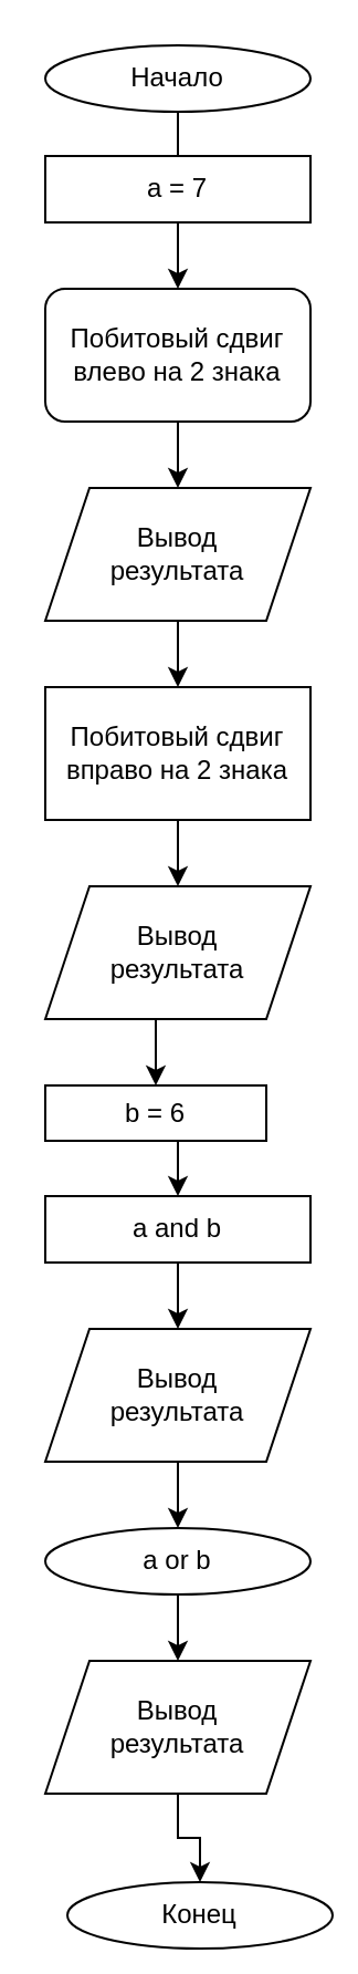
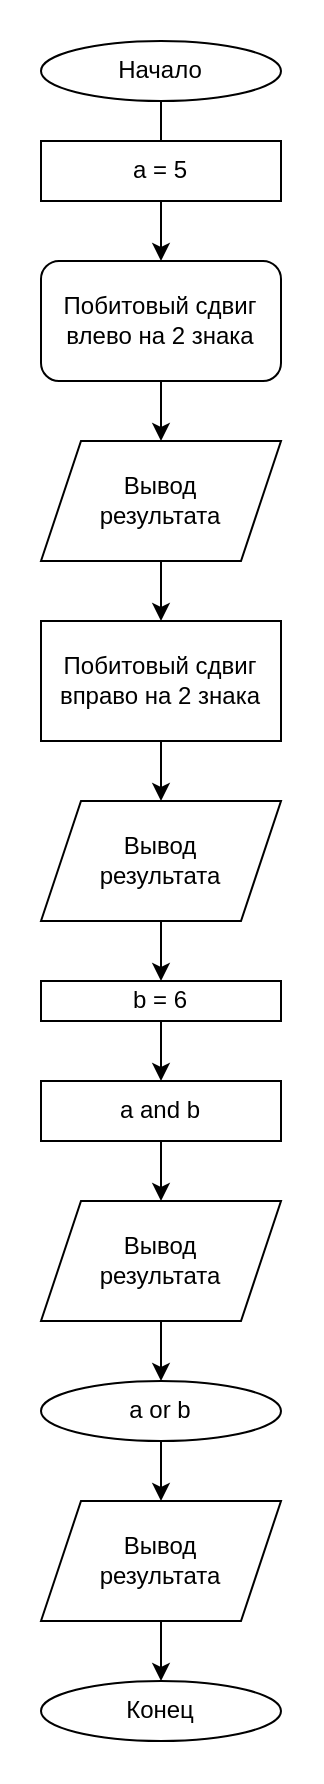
  <mxCell id="0" />
  <mxCell id="1" parent="0" />
  <mxCell id="2" style="edgeStyle=orthogonalEdgeStyle;rounded=0;orthogonalLoop=1;jettySize=auto;html=1;exitX=0.5;exitY=1;exitDx=0;exitDy=0;entryX=0.5;entryY=0;entryDx=0;entryDy=0;endArrow=none;" edge="1" parent="1" source="3" target="8"><mxGeometry relative="1" as="geometry" /></mxCell>
  <mxCell id="3" value="Начало" style="ellipse;whiteSpace=wrap;html=1;" vertex="1" parent="1"><mxGeometry x="20" y="20" width="120" height="30" as="geometry" /></mxCell>
  <mxCell id="4" style="edgeStyle=orthogonalEdgeStyle;rounded=0;orthogonalLoop=1;jettySize=auto;html=1;exitX=0.5;exitY=1;exitDx=0;exitDy=0;" edge="1" parent="1" source="3" target="3"><mxGeometry relative="1" as="geometry" /></mxCell>
  <mxCell id="5" style="edgeStyle=orthogonalEdgeStyle;rounded=0;orthogonalLoop=1;jettySize=auto;html=1;exitX=0.5;exitY=1;exitDx=0;exitDy=0;entryX=0.5;entryY=0;entryDx=0;entryDy=0;" edge="1" parent="1" source="6" target="25"><mxGeometry relative="1" as="geometry" /></mxCell>
  <mxCell id="6" value="Побитовый сдвиг влево на 2 знака" style="whiteSpace=wrap;html=1;rounded=1;" vertex="1" parent="1"><mxGeometry x="20" y="130" width="120" height="60" as="geometry" /></mxCell>
  <mxCell id="7" style="edgeStyle=orthogonalEdgeStyle;rounded=0;orthogonalLoop=1;jettySize=auto;html=1;exitX=0.5;exitY=1;exitDx=0;exitDy=0;entryX=0.5;entryY=0;entryDx=0;entryDy=0;" edge="1" parent="1" source="8" target="6"><mxGeometry relative="1" as="geometry" /></mxCell>
- <mxCell id="8" value="a = 7" style="rounded=0;whiteSpace=wrap;html=1;" vertex="1" parent="1"><mxGeometry x="20" y="70" width="120" height="30" as="geometry" /></mxCell>
+ <mxCell id="8" value="a = 5" style="rounded=0;whiteSpace=wrap;html=1;" vertex="1" parent="1"><mxGeometry x="20" y="70" width="120" height="30" as="geometry" /></mxCell>
  <mxCell id="9" style="edgeStyle=orthogonalEdgeStyle;rounded=0;orthogonalLoop=1;jettySize=auto;html=1;exitX=0.5;exitY=1;exitDx=0;exitDy=0;entryX=0.5;entryY=0;entryDx=0;entryDy=0;" edge="1" parent="1" source="10" target="18"><mxGeometry relative="1" as="geometry"><mxPoint x="80" y="260" as="targetPoint" /></mxGeometry></mxCell>
  <mxCell id="10" value="Побитовый сдвиг вправо&amp;nbsp;на 2 знака" style="rounded=0;whiteSpace=wrap;html=1;" vertex="1" parent="1"><mxGeometry x="20" y="310" width="120" height="60" as="geometry" /></mxCell>
  <mxCell id="11" style="edgeStyle=orthogonalEdgeStyle;rounded=0;orthogonalLoop=1;jettySize=auto;html=1;exitX=0.5;exitY=1;exitDx=0;exitDy=0;entryX=0.5;entryY=0;entryDx=0;entryDy=0;" edge="1" parent="1" source="12" target="21"><mxGeometry relative="1" as="geometry" /></mxCell>
  <mxCell id="12" value="a and b" style="rounded=0;whiteSpace=wrap;html=1;" vertex="1" parent="1"><mxGeometry x="20" y="540" width="120" height="30" as="geometry" /></mxCell>
  <mxCell id="13" style="edgeStyle=orthogonalEdgeStyle;rounded=0;orthogonalLoop=1;jettySize=auto;html=1;exitX=0.5;exitY=1;exitDx=0;exitDy=0;entryX=0.5;entryY=0;entryDx=0;entryDy=0;" edge="1" parent="1" source="14" target="12"><mxGeometry relative="1" as="geometry" /></mxCell>
- <mxCell id="14" value="b&amp;nbsp;= 6" style="rounded=0;whiteSpace=wrap;html=1;" vertex="1" parent="1"><mxGeometry x="20" y="490" width="100" height="25" as="geometry" /></mxCell>
+ <mxCell id="14" value="b&amp;nbsp;= 6" style="rounded=0;whiteSpace=wrap;html=1;" vertex="1" parent="1"><mxGeometry x="20" y="490" width="120" height="20" as="geometry" /></mxCell>
  <mxCell id="15" style="edgeStyle=orthogonalEdgeStyle;rounded=0;orthogonalLoop=1;jettySize=auto;html=1;exitX=0.5;exitY=1;exitDx=0;exitDy=0;entryX=0.5;entryY=0;entryDx=0;entryDy=0;" edge="1" parent="1" source="16" target="23"><mxGeometry relative="1" as="geometry" /></mxCell>
  <mxCell id="16" value="a or b" style="ellipse;whiteSpace=wrap;html=1;" vertex="1" parent="1"><mxGeometry x="20" y="690" width="120" height="30" as="geometry" /></mxCell>
  <mxCell id="17" style="edgeStyle=orthogonalEdgeStyle;rounded=0;orthogonalLoop=1;jettySize=auto;html=1;exitX=0.5;exitY=1;exitDx=0;exitDy=0;entryX=0.5;entryY=0;entryDx=0;entryDy=0;" edge="1" parent="1" source="18" target="14"><mxGeometry relative="1" as="geometry" /></mxCell>
  <mxCell id="18" value="Вывод &lt;br&gt;результата" style="shape=parallelogram;perimeter=parallelogramPerimeter;whiteSpace=wrap;html=1;fixedSize=1;" vertex="1" parent="1"><mxGeometry x="20" y="400" width="120" height="60" as="geometry" /></mxCell>
- <mxCell id="19" value="Конец" style="ellipse;whiteSpace=wrap;html=1;" vertex="1" parent="1"><mxGeometry x="30" y="850" width="120" height="30" as="geometry" /></mxCell>
+ <mxCell id="19" value="Конец" style="ellipse;whiteSpace=wrap;html=1;" vertex="1" parent="1"><mxGeometry x="20" y="840" width="120" height="30" as="geometry" /></mxCell>
  <mxCell id="20" style="edgeStyle=orthogonalEdgeStyle;rounded=0;orthogonalLoop=1;jettySize=auto;html=1;exitX=0.5;exitY=1;exitDx=0;exitDy=0;entryX=0.5;entryY=0;entryDx=0;entryDy=0;" edge="1" parent="1" source="21" target="16"><mxGeometry relative="1" as="geometry" /></mxCell>
  <mxCell id="21" value="Вывод &lt;br&gt;результата" style="shape=parallelogram;perimeter=parallelogramPerimeter;whiteSpace=wrap;html=1;fixedSize=1;" vertex="1" parent="1"><mxGeometry x="20" y="600" width="120" height="60" as="geometry" /></mxCell>
  <mxCell id="22" style="edgeStyle=orthogonalEdgeStyle;rounded=0;orthogonalLoop=1;jettySize=auto;html=1;exitX=0.5;exitY=1;exitDx=0;exitDy=0;entryX=0.5;entryY=0;entryDx=0;entryDy=0;" edge="1" parent="1" source="23" target="19"><mxGeometry relative="1" as="geometry" /></mxCell>
  <mxCell id="23" value="Вывод &lt;br&gt;результата" style="shape=parallelogram;perimeter=parallelogramPerimeter;whiteSpace=wrap;html=1;fixedSize=1;" vertex="1" parent="1"><mxGeometry x="20" y="750" width="120" height="60" as="geometry" /></mxCell>
  <mxCell id="24" style="edgeStyle=orthogonalEdgeStyle;rounded=0;orthogonalLoop=1;jettySize=auto;html=1;exitX=0.5;exitY=1;exitDx=0;exitDy=0;entryX=0.5;entryY=0;entryDx=0;entryDy=0;" edge="1" parent="1" source="25" target="10"><mxGeometry relative="1" as="geometry" /></mxCell>
  <mxCell id="25" value="Вывод &lt;br&gt;результата" style="shape=parallelogram;perimeter=parallelogramPerimeter;whiteSpace=wrap;html=1;fixedSize=1;" vertex="1" parent="1"><mxGeometry x="20" y="220" width="120" height="60" as="geometry" /></mxCell>
